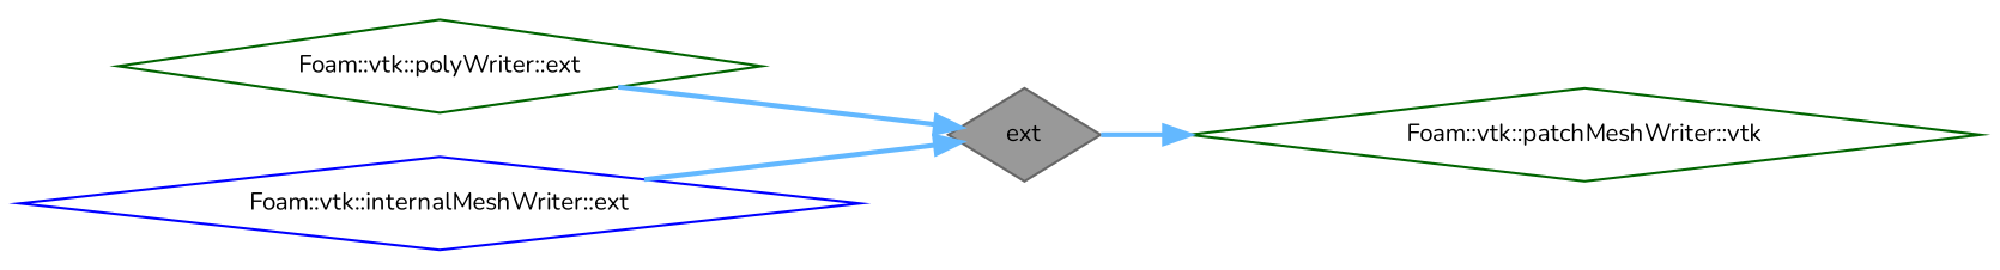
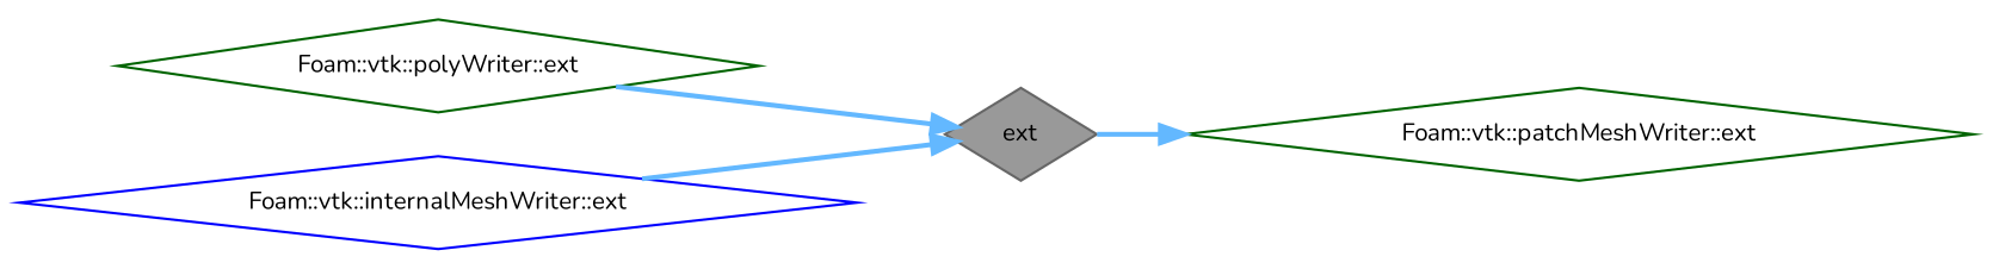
  digraph {
    fontname=Nunito
    rankdir=RL
    node [color=darkgreen fillcolor=white fontname=Nunito fontsize=10 shape=diamond style=filled]
    edge [color=steelblue1 dir=back fontname=Nunito fontsize=10 labelfontname=Helvetica labelfontsize=10 style=bold]
    n1 [color=gray40 fillcolor=grey60 fontcolor=black height=0.2 label=ext width=0.4]
    n2 [height=0.2 label="Foam::vtk::polyWriter::ext" width=0.4]
    n3 [color=blue height=0.2 label="Foam::vtk::internalMeshWriter::ext" width=0.4]
-   n4 [height=0.2 label="Foam::vtk::patchMeshWriter::vtk" width=0.4]
+   n4 [height=0.2 label="Foam::vtk::patchMeshWriter::ext" width=0.4]
    n1 -> n2
    n1 -> n3
    n4 -> n1
  }
